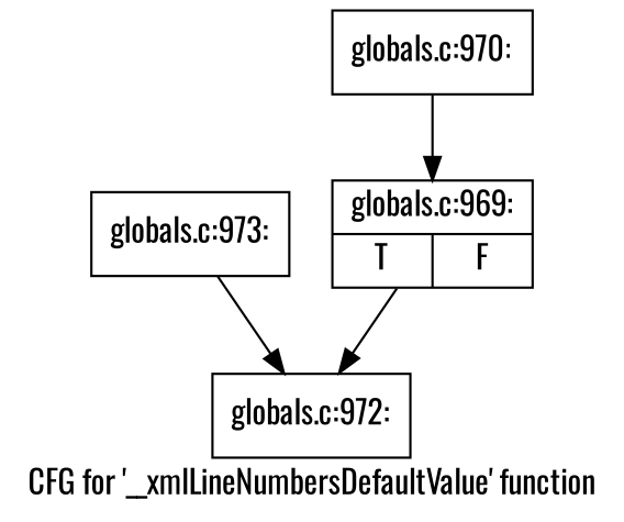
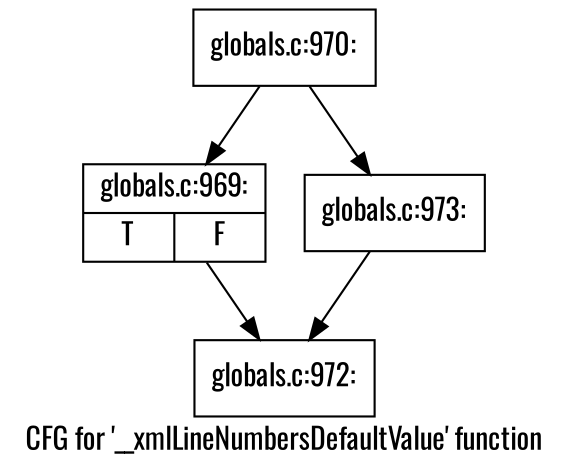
  digraph {
    fontname=Oswald
    label="CFG for '__xmlLineNumbersDefaultValue' function"
    node [fontname=Oswald shape=record]
    edge [fontname=Oswald]
    n1 [label="{globals.c:969:|{<s0>T|<s1>F}}"]
    n2 [label="{globals.c:972:}"]
    n3 [label="{globals.c:970:}"]
    n4 [label="{globals.c:973:}"]
    n1 -> n2
    n3 -> n1
+   n3 -> n4
    n4 -> n2
  }
